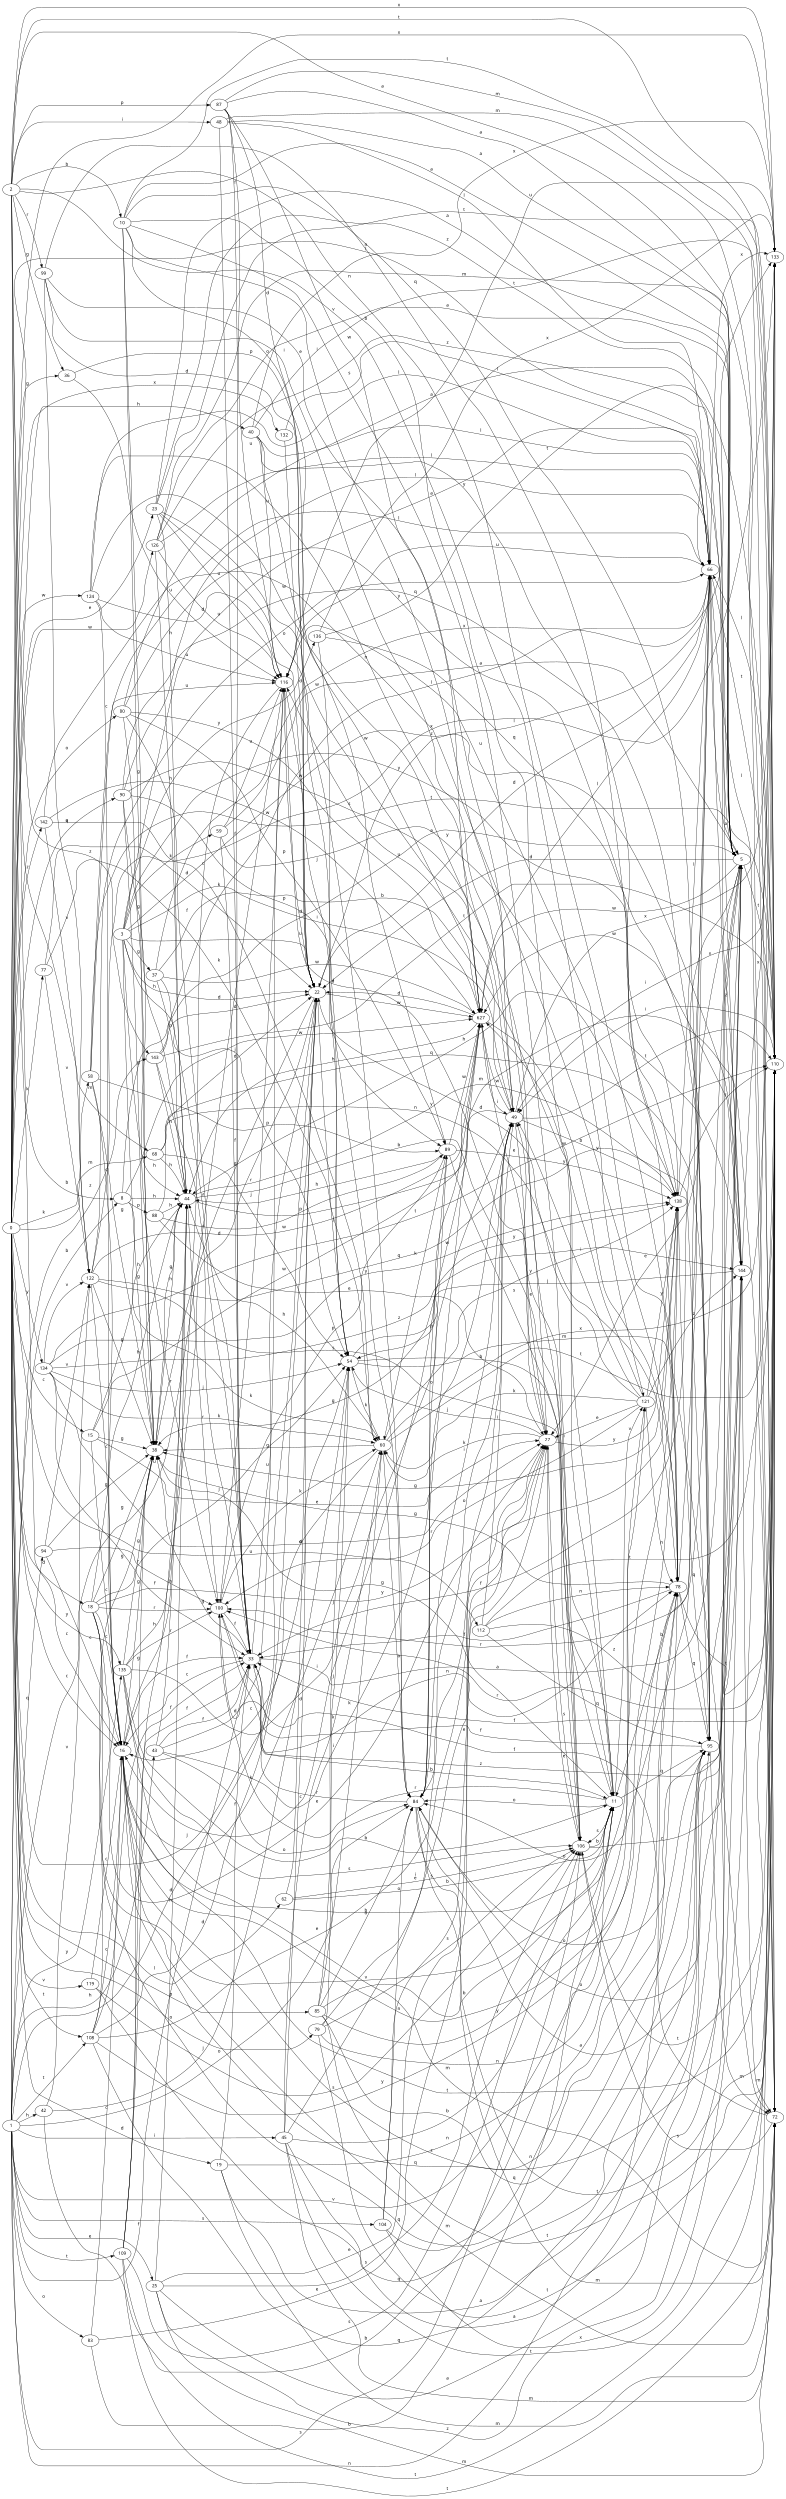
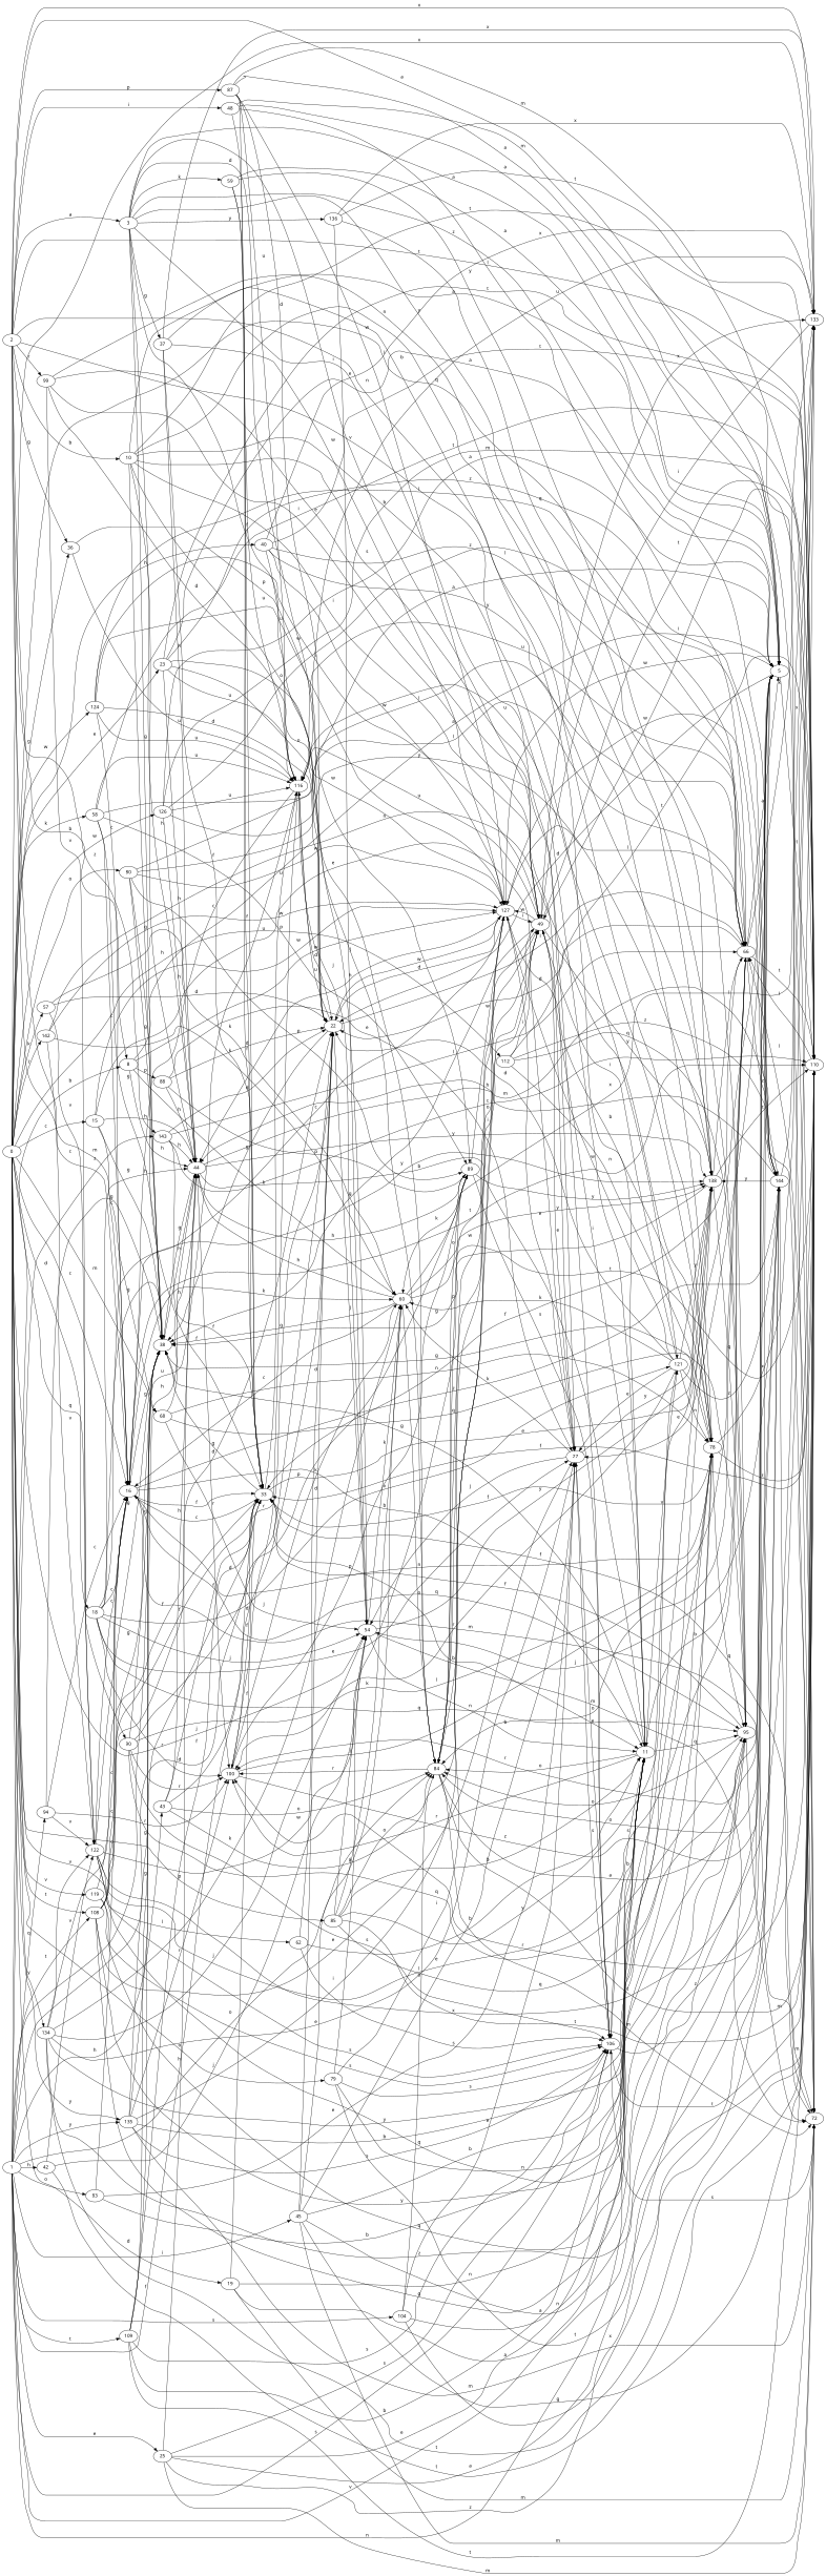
  strict digraph {
    fontname="Noto Sans"
    rankdir=LR
    node [fontname="Noto Sans"]
    edge [fontname="Noto Sans"]
    0
    15
    16
    18
    19
    23
    36
    40
    54
-   57 [label=77]
+   57
    58
    62
    66
    68
    79
    80
    85
    90
    108
    112
    119
    124
    126
-   132
    133
    134
    135
    142
    27
    38
    44
-   127 [label=627]
+   127
    33
    78
    110
    144
    60
    11
    95
    72
    121
    138
    100
    5
    84
    116
    89
    22
    122
    106
    49
    1
    8
    25
    42
    43
    45
    83
    94
    104
    109
    143
    88
    2
    3
    10
    48
    87
    99
    37
    59
    136
    0 -> 15 [label=c]
    0 -> 16 [label=c]
    0 -> 18 [label=d]
    0 -> 19 [label=d]
    0 -> 23 [label=e]
    0 -> 36 [label=g]
    0 -> 40 [label=h]
    0 -> 54 [label=j]
    0 -> 57 [label=k]
    0 -> 58 [label=k]
    0 -> 62 [label=l]
    0 -> 66 [label=l]
    0 -> 68 [label=m]
    0 -> 79 [label=o]
    0 -> 80 [label=o]
    0 -> 85 [label=p]
    0 -> 90 [label=q]
    0 -> 108 [label=t]
    0 -> 112 [label=u]
    0 -> 119 [label=v]
    0 -> 124 [label=w]
    0 -> 126 [label=w]
-   0 -> 132 [label=x]
    0 -> 133 [label=x]
    0 -> 134 [label=y]
    0 -> 135 [label=y]
    0 -> 142 [label=z]
    15 -> 16 [label=c]
    15 -> 27 [label=e]
    15 -> 38 [label=g]
    15 -> 44 [label=h]
    15 -> 127 [label=w]
    16 -> 38 [label=g]
    16 -> 33 [label=f]
    16 -> 78 [label=n]
    16 -> 110 [label=t]
    16 -> 144 [label=z]
    16 -> 60 [label=k]
    16 -> 11 [label=b]
    16 -> 95 [label=q]
    16 -> 72 [label=m]
    18 -> 16 [label=c]
    18 -> 54 [label=j]
    18 -> 27 [label=e]
    18 -> 38 [label=g]
    18 -> 44 [label=h]
    18 -> 95 [label=q]
    18 -> 121 [label=v]
    18 -> 138 [label=y]
    18 -> 100 [label=r]
    19 -> 33 [label=f]
    19 -> 78 [label=n]
    19 -> 72 [label=m]
    19 -> 5 [label=a]
    23 -> 44 [label=h]
    23 -> 127 [label=w]
    23 -> 110 [label=t]
    23 -> 144 [label=z]
    23 -> 5 [label=a]
    23 -> 84 [label=o]
    23 -> 116 [label=u]
    36 -> 116 [label=u]
    36 -> 89 [label=p]
    40 -> 66 [label=l]
    40 -> 133 [label=x]
    40 -> 127 [label=w]
    40 -> 110 [label=t]
    40 -> 138 [label=y]
    40 -> 116 [label=u]
    54 -> 60 [label=k]
    54 -> 11 [label=b]
    54 -> 72 [label=m]
    54 -> 138 [label=y]
    57 -> 60 [label=k]
    57 -> 22 [label=d]
    57 -> 122 [label=v]
    58 -> 16 [label=c]
    58 -> 66 [label=l]
    58 -> 38 [label=g]
    58 -> 110 [label=t]
    58 -> 116 [label=u]
    58 -> 89 [label=p]
    62 -> 11 [label=b]
    62 -> 22 [label=d]
    62 -> 106 [label=s]
    66 -> 133 [label=x]
    66 -> 33 [label=f]
    66 -> 110 [label=t]
    66 -> 144 [label=z]
    66 -> 11 [label=b]
    66 -> 5 [label=a]
    66 -> 84 [label=o]
    66 -> 116 [label=u]
    66 -> 22 [label=d]
    68 -> 54 [label=j]
    68 -> 44 [label=h]
    68 -> 78 [label=n]
    68 -> 95 [label=q]
    79 -> 54 [label=j]
    79 -> 78 [label=n]
    79 -> 110 [label=t]
    79 -> 106 [label=s]
    79 -> 49 [label=i]
    80 -> 38 [label=g]
    80 -> 127 [label=w]
    80 -> 33 [label=f]
    80 -> 138 [label=y]
    80 -> 5 [label=a]
    80 -> 89 [label=p]
    85 -> 54 [label=j]
    85 -> 110 [label=t]
    85 -> 60 [label=k]
    85 -> 11 [label=b]
    85 -> 95 [label=q]
    85 -> 138 [label=y]
    85 -> 84 [label=o]
    90 -> 66 [label=l]
    90 -> 38 [label=g]
    90 -> 95 [label=q]
    90 -> 100 [label=r]
    90 -> 89 [label=p]
    90 -> 106 [label=s]
    108 -> 16 [label=c]
    108 -> 27 [label=e]
    108 -> 38 [label=g]
    108 -> 33 [label=f]
    108 -> 95 [label=q]
    108 -> 138 [label=y]
    108 -> 22 [label=d]
    112 -> 78 [label=n]
    112 -> 110 [label=t]
    112 -> 144 [label=z]
    112 -> 95 [label=q]
    112 -> 49 [label=i]
    119 -> 16 [label=c]
    119 -> 95 [label=q]
    119 -> 106 [label=s]
    124 -> 16 [label=c]
    124 -> 66 [label=l]
    124 -> 127 [label=w]
    124 -> 116 [label=u]
    124 -> 22 [label=d]
    124 -> 49 [label=i]
    126 -> 66 [label=l]
    126 -> 44 [label=h]
    126 -> 144 [label=z]
    126 -> 72 [label=m]
    126 -> 5 [label=a]
    126 -> 116 [label=u]
-   132 -> 66 [label=l]
-   132 -> 22 [label=d]
    133 -> 116 [label=u]
    133 -> 49 [label=i]
    134 -> 54 [label=j]
    134 -> 27 [label=e]
    134 -> 33 [label=f]
    134 -> 110 [label=t]
    134 -> 144 [label=z]
    134 -> 60 [label=k]
    134 -> 138 [label=y]
    134 -> 122 [label=v]
    135 -> 38 [label=g]
    135 -> 11 [label=b]
    135 -> 72 [label=m]
    135 -> 100 [label=r]
    135 -> 22 [label=d]
    135 -> 106 [label=s]
    135 -> 49 [label=i]
    142 -> 127 [label=w]
    142 -> 78 [label=n]
    142 -> 60 [label=k]
    142 -> 122 [label=v]
    27 -> 54 [label=j]
    27 -> 60 [label=k]
    27 -> 138 [label=y]
    27 -> 106 [label=s]
    38 -> 44 [label=h]
    44 -> 38 [label=g]
    44 -> 11 [label=b]
    44 -> 72 [label=m]
    44 -> 138 [label=y]
    44 -> 100 [label=r]
    127 -> 16 [label=c]
    127 -> 66 [label=l]
    127 -> 27 [label=e]
    127 -> 44 [label=h]
    127 -> 78 [label=b]
    127 -> 22 [label=d]
    127 -> 49 [label=i]
    33 -> 16 [label=c]
    33 -> 38 [label=g]
    33 -> 11 [label=b]
    33 -> 5 [label=a]
    33 -> 116 [label=u]
-   78 -> 5 [label=x]
+   78 -> 133 [label=x]
    78 -> 38 [label=g]
    78 -> 33 [label=f]
    78 -> 110 [label=t]
    78 -> 95 [label=q]
    78 -> 116 [label=u]
    110 -> 66 [label=l]
    110 -> 33 [label=f]
    110 -> 100 [label=r]
    110 -> 49 [label=i]
    144 -> 54 [label=j]
    144 -> 133 [label=x]
    144 -> 44 [label=h]
    144 -> 127 [label=w]
    144 -> 72 [label=m]
+   144 -> 138 [label=y]
    60 -> 16 [label=c]
    60 -> 133 [label=x]
    60 -> 38 [label=g]
    60 -> 44 [label=h]
    60 -> 110 [label=t]
    60 -> 138 [label=y]
    60 -> 84 [label=o]
    11 -> 38 [label=g]
    11 -> 95 [label=q]
    11 -> 121 [label=v]
    11 -> 100 [label=r]
    11 -> 84 [label=o]
    11 -> 106 [label=s]
    11 -> 49 [label=i]
    95 -> 33 [label=f]
    95 -> 72 [label=m]
    95 -> 84 [label=o]
    72 -> 66 [label=l]
    72 -> 33 [label=f]
    72 -> 106 [label=s]
    121 -> 27 [label=e]
    121 -> 127 [label=w]
    121 -> 78 [label=n]
    121 -> 144 [label=z]
    121 -> 60 [label=k]
    121 -> 138 [label=y]
    121 -> 100 [label=r]
    121 -> 22 [label=d]
    121 -> 49 [label=i]
    138 -> 66 [label=l]
    138 -> 38 [label=g]
    138 -> 110 [label=t]
    138 -> 95 [label=q]
    100 -> 33 [label=f]
    100 -> 78 [label=n]
    100 -> 144 [label=z]
    100 -> 60 [label=k]
    100 -> 89 [label=p]
    5 -> 27 [label=e]
    5 -> 127 [label=w]
    5 -> 110 [label=t]
    5 -> 100 [label=r]
    5 -> 84 [label=o]
    5 -> 22 [label=d]
    84 -> 127 [label=w]
    84 -> 110 [label=t]
    84 -> 72 [label=m]
    84 -> 100 [label=r]
    84 -> 5 [label=a]
    84 -> 89 [label=p]
    84 -> 49 [label=i]
    116 -> 16 [label=c]
    116 -> 54 [label=j]
    116 -> 100 [label=r]
    116 -> 22 [label=d]
    89 -> 44 [label=h]
    89 -> 127 [label=w]
    89 -> 60 [label=k]
    89 -> 138 [label=y]
    89 -> 84 [label=o]
    89 -> 106 [label=s]
    22 -> 54 [label=j]
    22 -> 66 [label=l]
    22 -> 38 [label=g]
    22 -> 127 [label=w]
    22 -> 116 [label=u]
    122 -> 16 [label=c]
    122 -> 66 [label=l]
    122 -> 133 [label=x]
    122 -> 38 [label=g]
    122 -> 127 [label=w]
    122 -> 95 [label=q]
    122 -> 106 [label=s]
    106 -> 27 [label=e]
    106 -> 110 [label=t]
    106 -> 144 [label=z]
    106 -> 11 [label=b]
    49 -> 133 [label=x]
    49 -> 27 [label=e]
    49 -> 38 [label=g]
    49 -> 127 [label=w]
    49 -> 110 [label=t]
    49 -> 138 [label=y]
    49 -> 84 [label=o]
    49 -> 116 [label=u]
    1 -> 108 [label=t]
    1 -> 135 [label=y]
    1 -> 33 [label=f]
    1 -> 78 [label=n]
    1 -> 121 [label=v]
    1 -> 84 [label=o]
    1 -> 116 [label=u]
    1 -> 22 [label=d]
    1 -> 106 [label=s]
    1 -> 8 [label=b]
    1 -> 25 [label=e]
    1 -> 42 [label=h]
    1 -> 43 [label=h]
    1 -> 45 [label=i]
    1 -> 83 [label=o]
    1 -> 94 [label=q]
    1 -> 104 [label=s]
    1 -> 109 [label=t]
    1 -> 143 [label=z]
    8 -> 44 [label=h]
    8 -> 127 [label=w]
    8 -> 60 [label=k]
    8 -> 5 [label=a]
    8 -> 88 [label=p]
-   25 -> 27 [label=e]
+   25 -> 11 [label=e]
    25 -> 44 [label=h]
    25 -> 144 [label=z]
    25 -> 72 [label=m]
    25 -> 5 [label=a]
    25 -> 106 [label=s]
    42 -> 54 [label=j]
    42 -> 110 [label=t]
    42 -> 122 [label=v]
    43 -> 44 [label=h]
    43 -> 33 [label=f]
    43 -> 84 [label=o]
    43 -> 22 [label=d]
    43 -> 49 [label=i]
    45 -> 27 [label=e]
-   45 -> 110 [label=t]
+   45 -> 110 [label=g]
    45 -> 60 [label=k]
    45 -> 11 [label=b]
    45 -> 72 [label=m]
    45 -> 5 [label=a]
    45 -> 22 [label=d]
    83 -> 16 [label=c]
    83 -> 27 [label=e]
    83 -> 11 [label=b]
    94 -> 16 [label=c]
    94 -> 38 [label=g]
    94 -> 100 [label=r]
    94 -> 122 [label=v]
    104 -> 133 [label=x]
    104 -> 27 [label=e]
    104 -> 78 [label=n]
    104 -> 84 [label=o]
    109 -> 38 [label=g]
    109 -> 44 [label=h]
    109 -> 33 [label=f]
    109 -> 110 [label=t]
    109 -> 11 [label=b]
    109 -> 106 [label=s]
    143 -> 66 [label=l]
    143 -> 44 [label=h]
    143 -> 33 [label=f]
    143 -> 110 [label=t]
    143 -> 22 [label=d]
    88 -> 27 [label=e]
    88 -> 44 [label=h]
    88 -> 89 [label=p]
    88 -> 22 [label=d]
    2 -> 16 [label=c]
    2 -> 36 [label=g]
    2 -> 68 [label=m]
    2 -> 133 [label=x]
    2 -> 78 [label=n]
    2 -> 110 [label=t]
    2 -> 121 [label=v]
    2 -> 5 [label=a]
    2 -> 8 [label=b]
    2 -> 143 [label=z]
+   2 -> 3 [label=a]
    2 -> 10 [label=b]
    2 -> 48 [label=i]
    2 -> 87 [label=p]
    2 -> 99 [label=r]
    3 -> 54 [label=j]
    3 -> 27 [label=e]
    3 -> 38 [label=g]
    3 -> 44 [label=h]
    3 -> 144 [label=z]
    3 -> 138 [label=y]
    3 -> 5 [label=a]
    3 -> 22 [label=d]
    3 -> 49 [label=i]
    3 -> 37 [label=g]
    3 -> 59 [label=k]
    3 -> 136 [label=y]
    10 -> 38 [label=g]
    10 -> 44 [label=h]
    10 -> 110 [label=t]
    10 -> 11 [label=b]
    10 -> 95 [label=q]
    10 -> 5 [label=a]
    10 -> 84 [label=o]
    10 -> 106 [label=s]
    10 -> 49 [label=i]
    48 -> 66 [label=l]
    48 -> 33 [label=f]
    48 -> 72 [label=m]
    48 -> 5 [label=a]
    87 -> 127 [label=w]
    87 -> 33 [label=f]
    87 -> 72 [label=m]
    87 -> 5 [label=a]
    87 -> 116 [label=u]
    87 -> 22 [label=d]
    99 -> 27 [label=e]
    99 -> 78 [label=n]
    99 -> 22 [label=d]
    99 -> 122 [label=v]
    99 -> 49 [label=i]
    37 -> 133 [label=x]
    37 -> 44 [label=h]
    37 -> 127 [label=w]
    37 -> 33 [label=f]
    37 -> 11 [label=b]
    59 -> 33 [label=f]
    59 -> 138 [label=y]
    59 -> 5 [label=a]
    59 -> 116 [label=u]
    136 -> 54 [label=j]
    136 -> 133 [label=x]
    136 -> 110 [label=t]
    136 -> 95 [label=q]
  }
